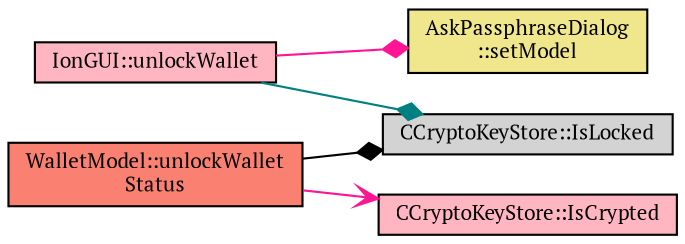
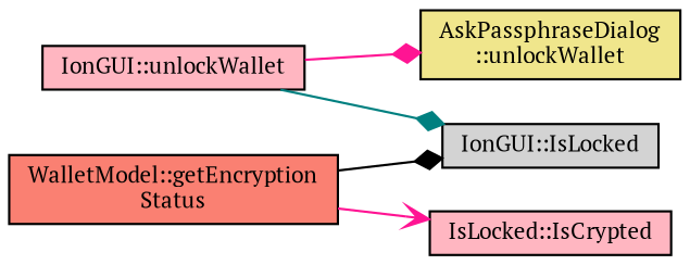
  digraph {
    fontname="PT Serif"
    rankdir=LR
    node [color=black fillcolor=lightpink fontname="PT Serif" fontsize=10 shape=record style=filled]
    edge [arrowhead=diamond color=deeppink fontname="PT Serif" fontsize=10 labelfontname=Helvetica labelfontsize=10 style=solid]
    n1 [fontcolor=black height=0.2 label="IonGUI::unlockWallet" width=0.4]
-   n2 [fillcolor=khaki height=0.2 label="AskPassphraseDialog\l::setModel" width=0.4]
-   n3 [fillcolor=lightgrey height=0.2 label="CCryptoKeyStore::IsLocked" width=0.4]
-   n4 [fillcolor=salmon height=0.2 label="WalletModel::unlockWallet\lStatus" width=0.4]
-   n5 [height=0.2 label="CCryptoKeyStore::IsCrypted" width=0.4]
+   n2 [fillcolor=khaki height=0.2 label="AskPassphraseDialog\l::unlockWallet" width=0.4]
+   n3 [fillcolor=lightgrey height=0.2 label="IonGUI::IsLocked" width=0.4]
+   n4 [fillcolor=salmon height=0.2 label="WalletModel::getEncryption\lStatus" width=0.4]
+   n5 [height=0.2 label="IsLocked::IsCrypted" width=0.4]
    n1 -> n2
    n1 -> n3 [color=teal]
    n4 -> n3 [color=black]
    n4 -> n5 [arrowhead=vee]
  }
